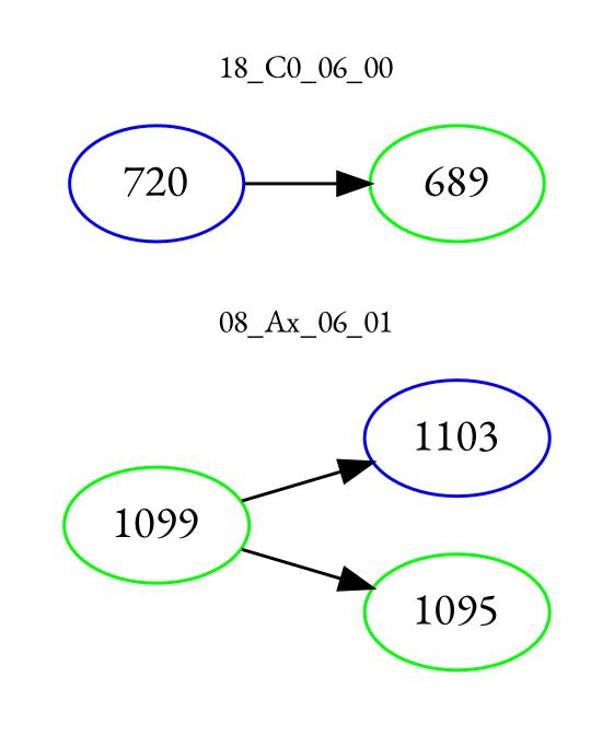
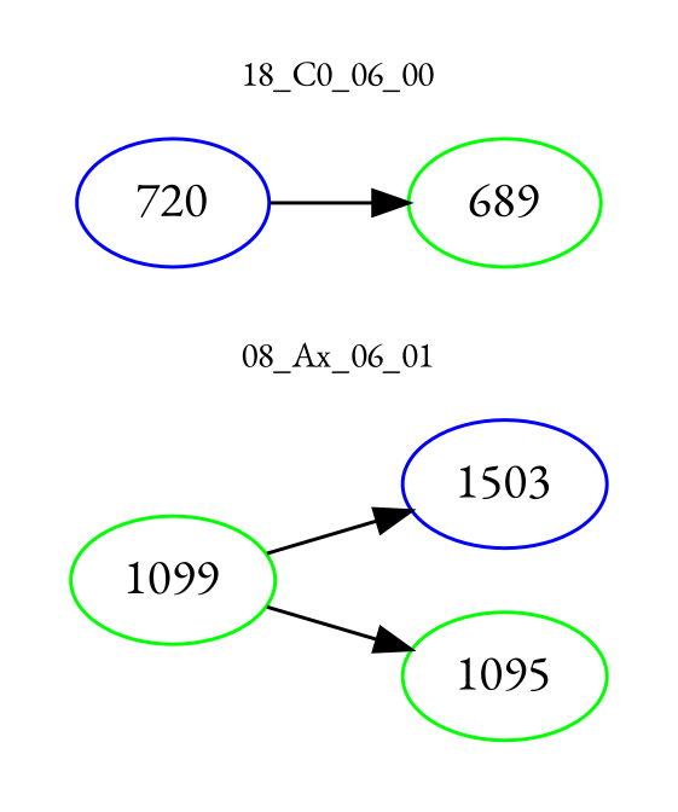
  digraph {
    fontname="EB Garamond"
    rankdir=LR
    node [color=green fontname="EB Garamond"]
    edge [color=black fontname="EB Garamond"]
    n1 [label=1099]
    n2 [label=1095]
-   n3 [color=blue label=1103]
+   n3 [color=blue label=1503]
    n4 [color=blue label=720]
    n5 [label=689]
    subgraph cluster_1 {
      color=white
      fontsize=10
      label="08_Ax_06_01"
      n1
      n2
      n3
    }
    subgraph cluster_2 {
      color=white
      fontsize=10
      label="18_C0_06_00"
      n4
      n5
    }
    n1 -> n2
    n1 -> n3
    n4 -> n5
  }
